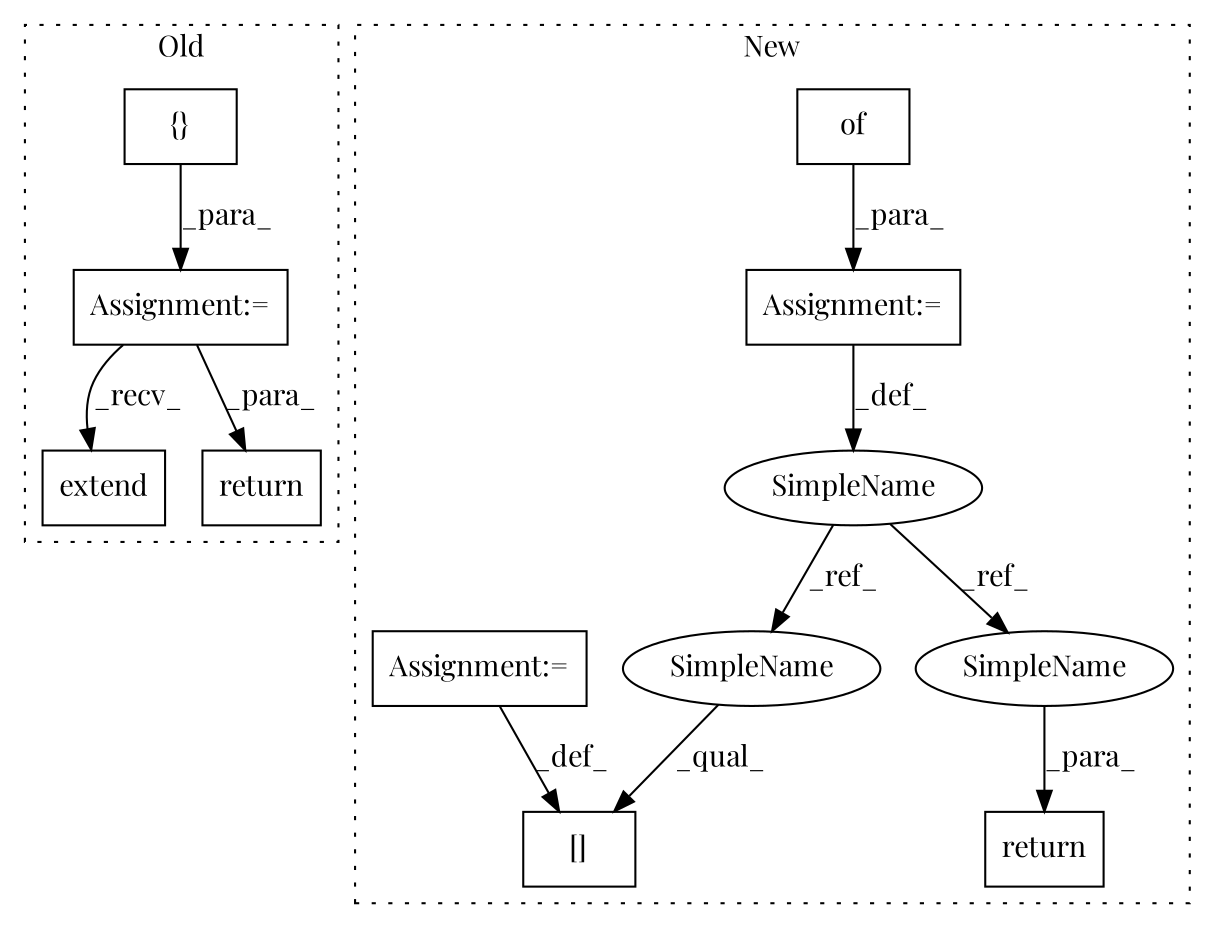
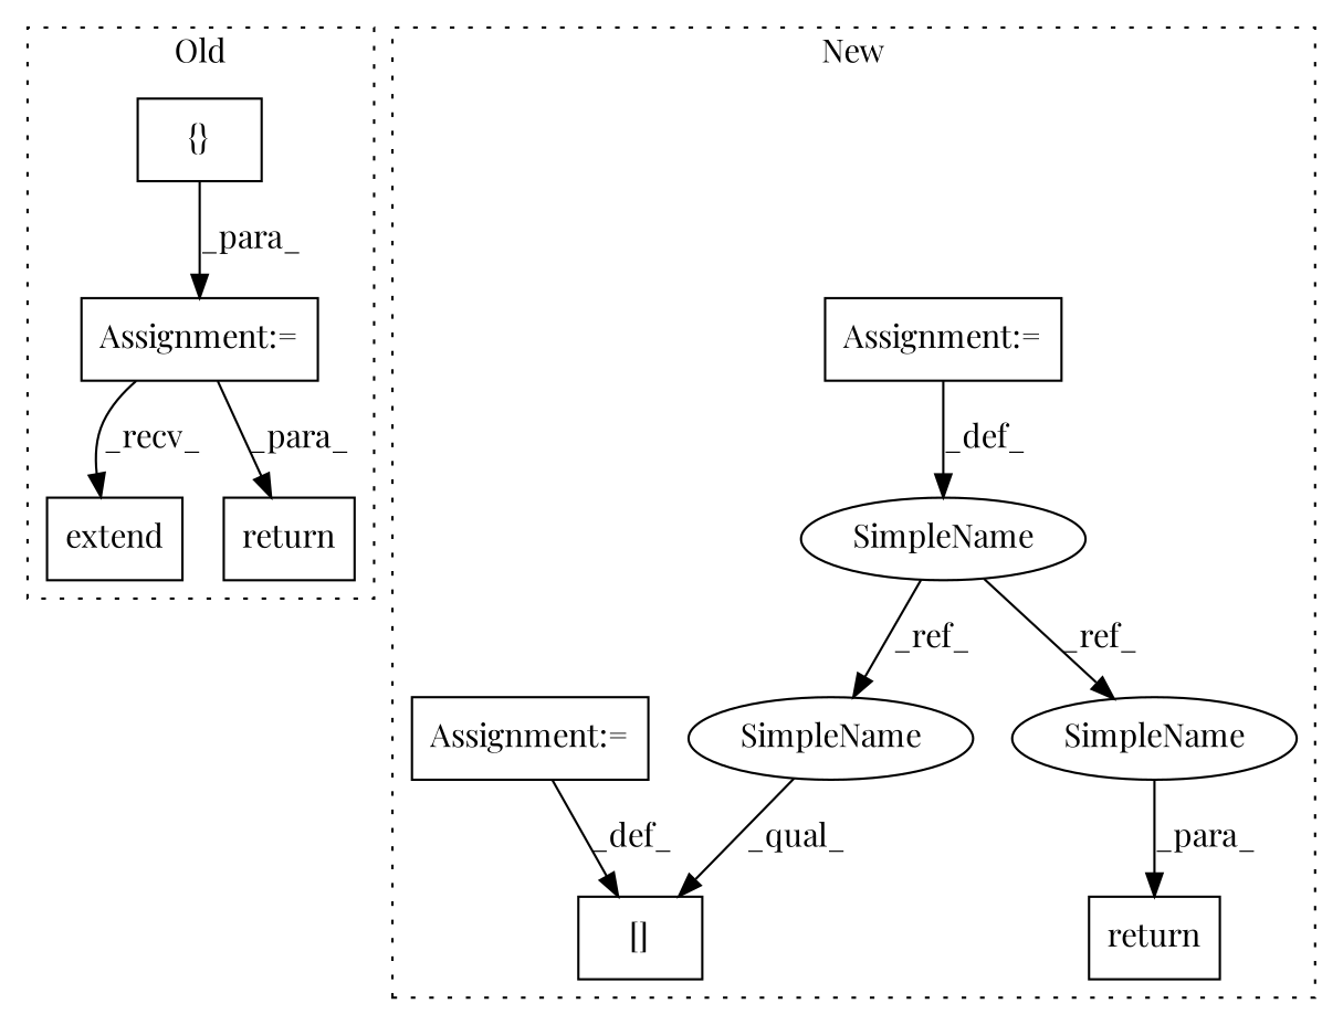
  digraph {
    fontname="Playfair Display"
    node [a=7 l=8 shape=box fontname="Playfair Display"]
    edge [fontname="Playfair Display"]
    n1 [a=32 l="7,1" label=extend s="6396,6447"]
    n2 [l=1 label="Assignment:=" s=6217]
    n3 [a=4 l=2 label="{}" s=6227]
    n4 [a=41 l=7 label=return s=6600]
-   n5 [a=32 l=4 label=of s=7308]
    n6 [l=1 label="Assignment:=" s=7303]
    n7 [a=2 l="9,1" label="[]" s="7602,7629"]
    n8 [l=4 label="Assignment:=" s=6864]
    n9 [a=41 l=7 label=return s=7791]
    n10 [a=42 label=SimpleName s=7295 shape=ellipse]
    n11 [a=42 label=SimpleName s=7798 shape=ellipse]
    n12 [a=42 label=SimpleName s=7602 shape=ellipse]
    subgraph cluster_1 {
      label=Old
      style=dotted
      n1
      n2
      n3
      n4
    }
    subgraph cluster_2 {
      label=New
      style=dotted
-     n5
      n6
      n7
      n8
      n9
      n10
      n11
      n12
    }
    n2 -> n1 [label=_recv_]
    n2 -> n4 [label=_para_]
    n3 -> n2 [label=_para_]
-   n5 -> n6 [label=_para_]
    n6 -> n10 [label=_def_]
    n8 -> n7 [label=_def_]
    n10 -> n11 [label=_ref_]
    n10 -> n12 [label=_ref_]
    n11 -> n9 [label=_para_]
    n12 -> n7 [label=_qual_]
  }
